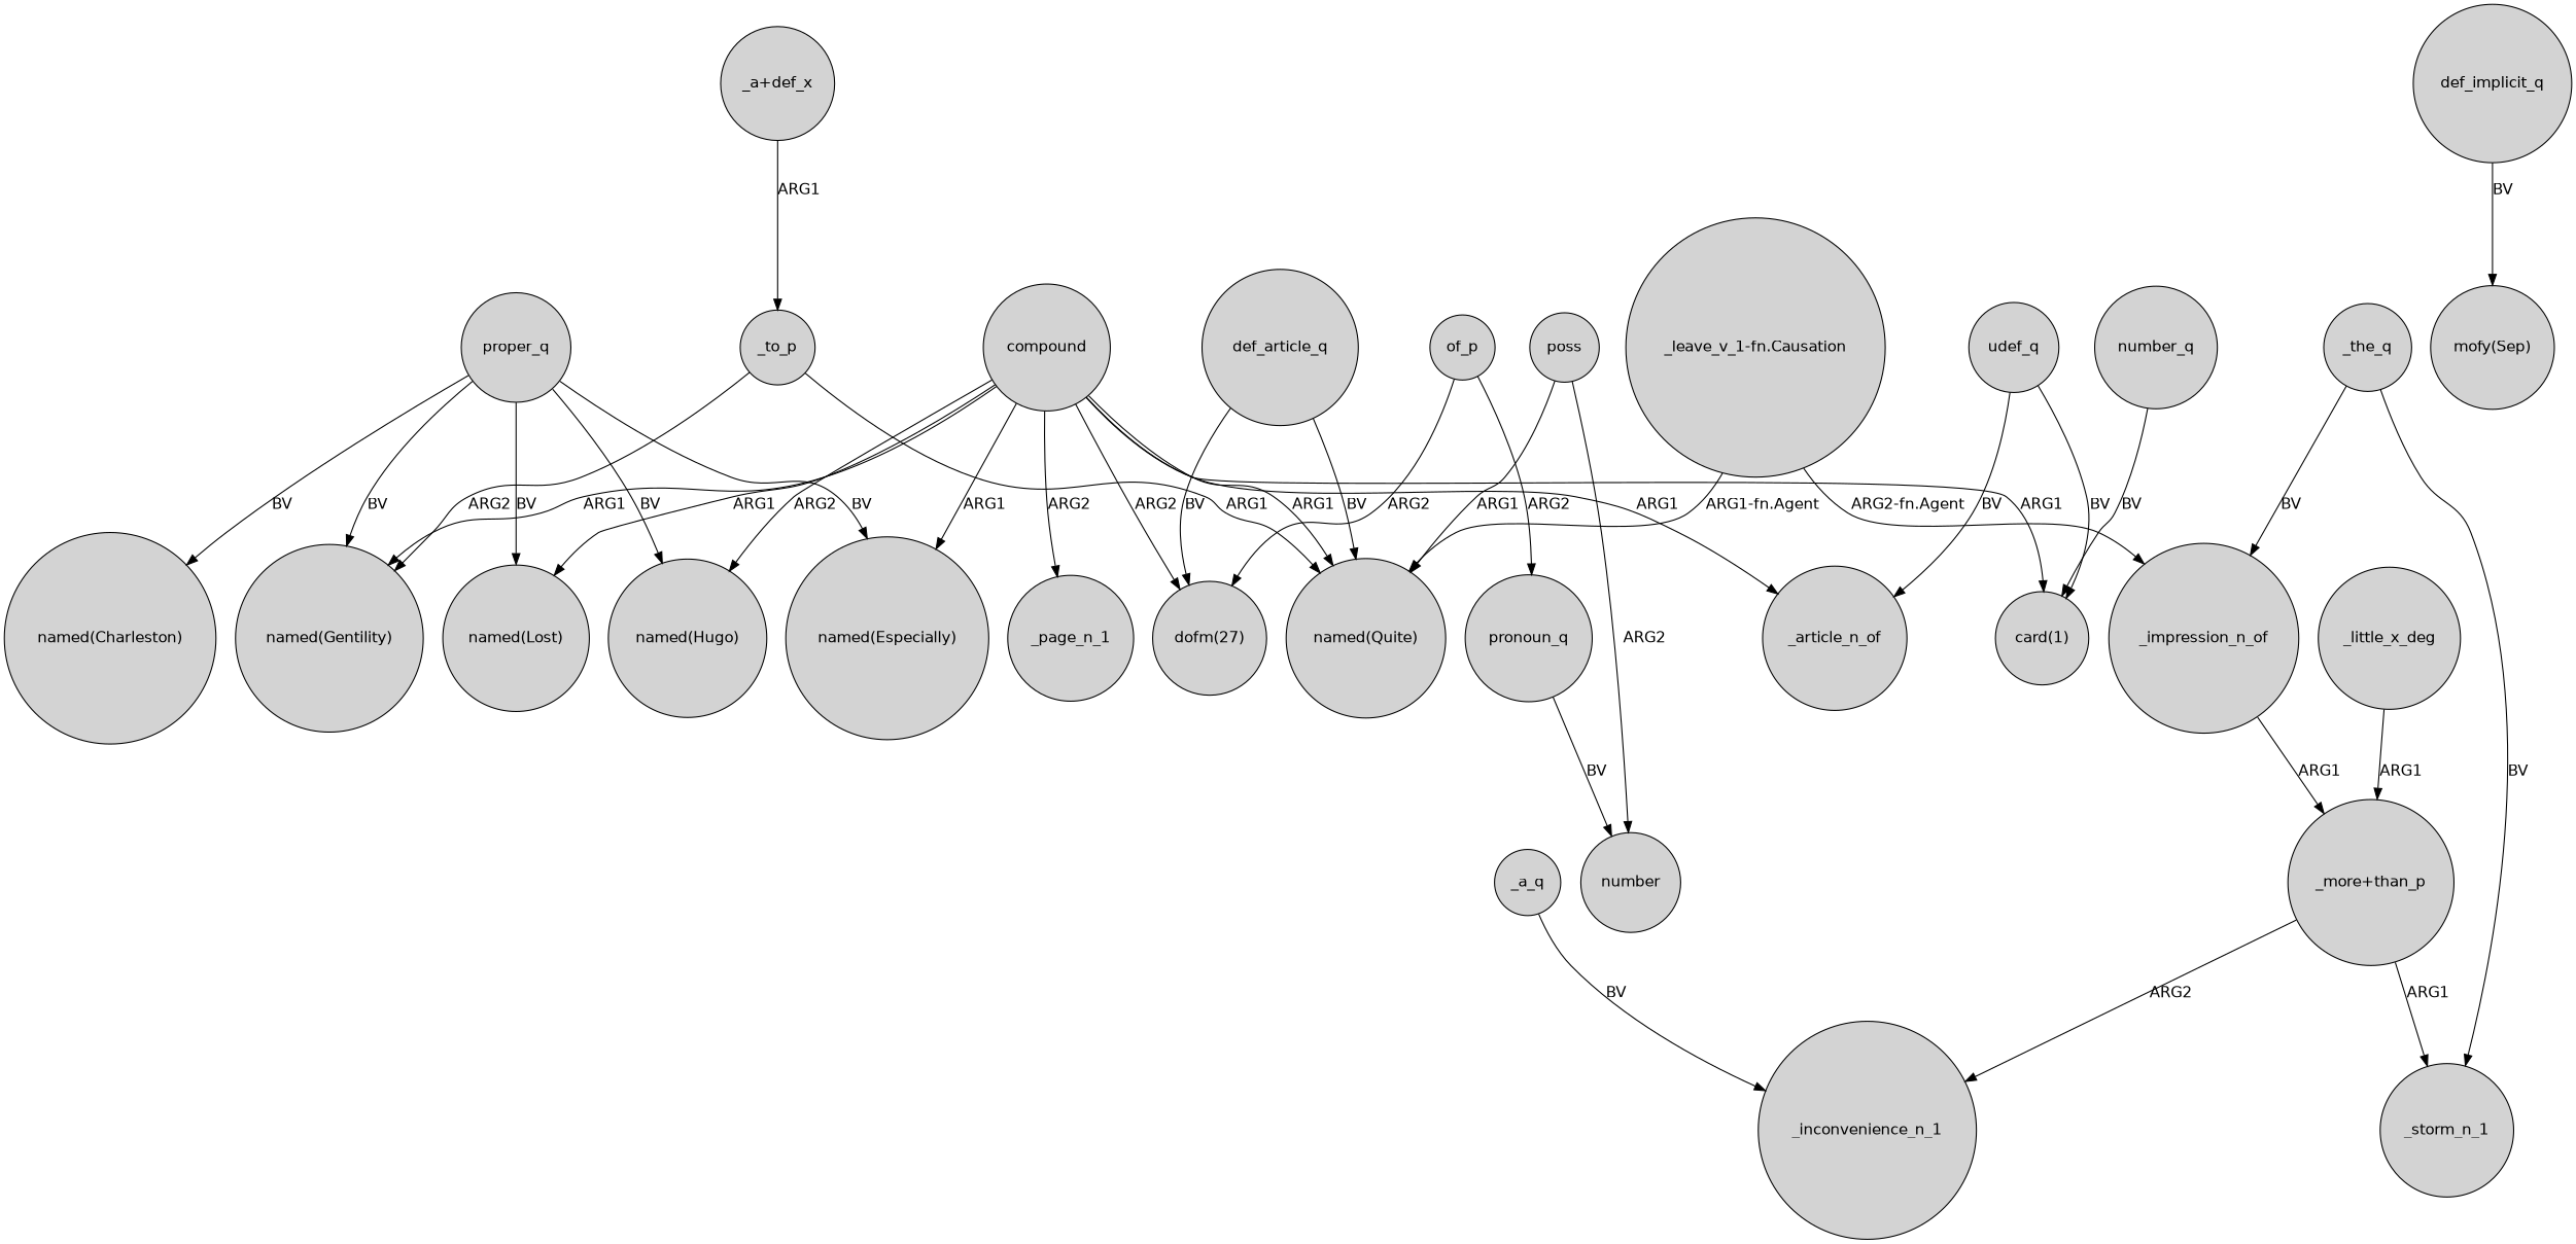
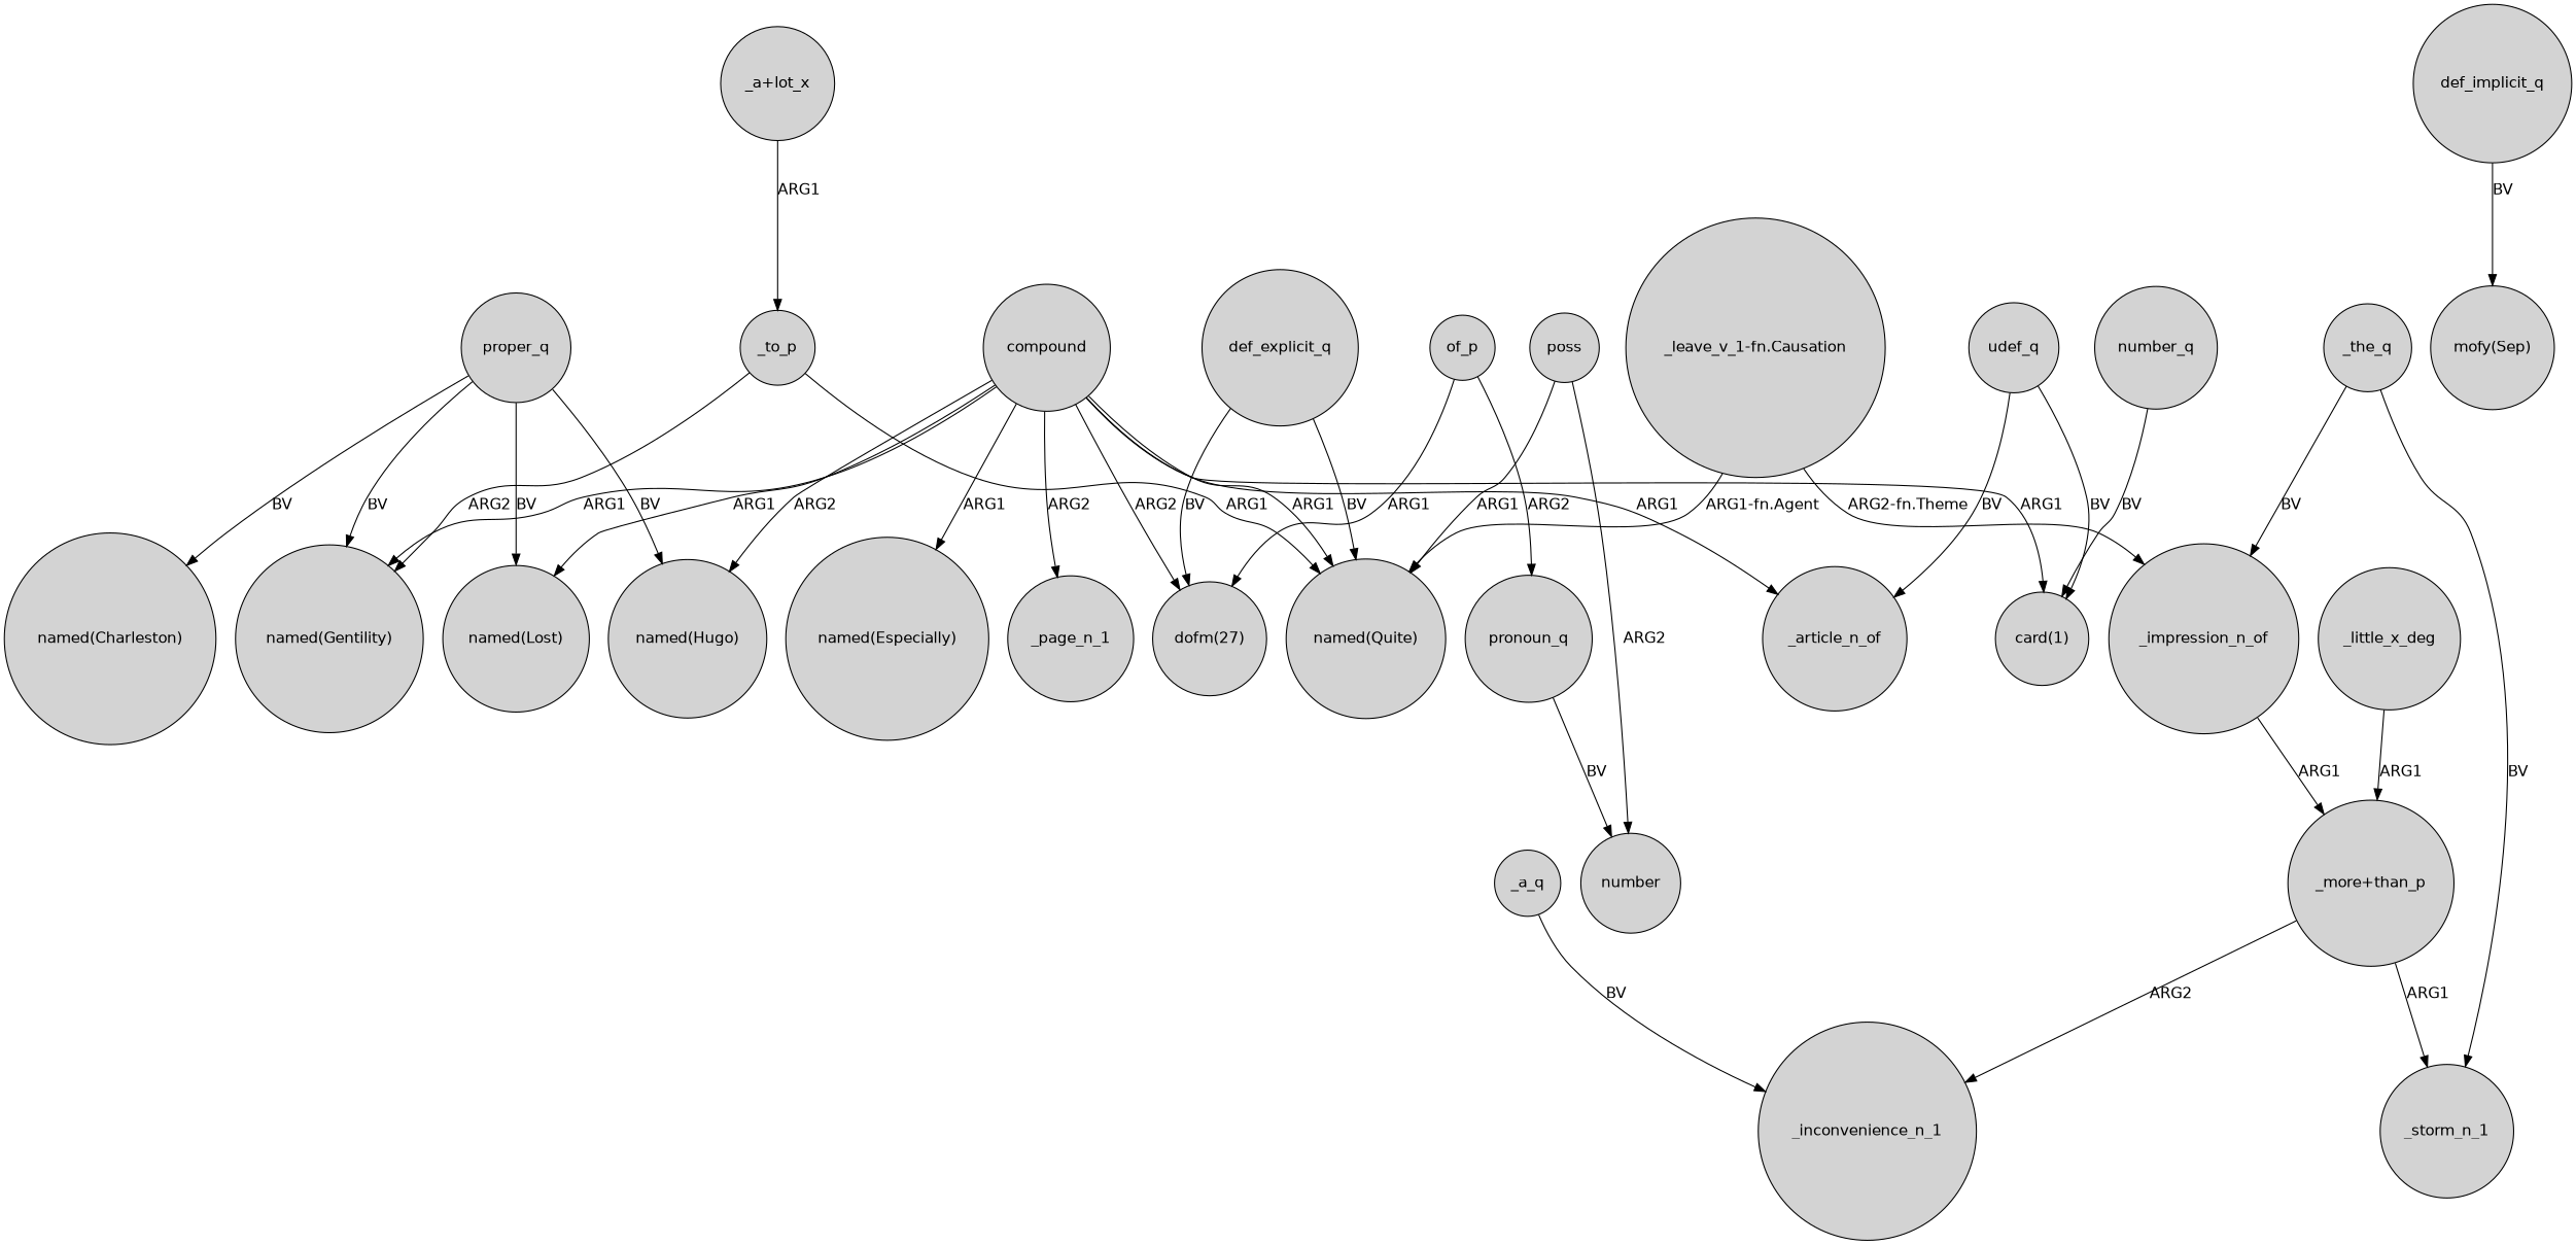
  digraph {
    fontname="DejaVu Sans"
    node [fontname="DejaVu Sans" shape=circle style=filled]
    edge [fontname="DejaVu Sans"]
    compound
    "named(Gentility)"
    "named(Lost)"
    "named(Quite)"
    "named(Hugo)"
    _article_n_of
    "named(Especially)"
    "dofm(27)"
    "card(1)"
    _page_n_1
    proper_q
    "named(Charleston)"
    "_leave_v_1-fn.Causation"
    _impression_n_of
    "_more+than_p"
    _storm_n_1
    _inconvenience_n_1
    poss
    n19 [label=number]
    _the_q
-   def_explicit_q [label=def_article_q]
+   def_explicit_q
    _to_p
    of_p
    pronoun_q
    def_implicit_q
    "mofy(Sep)"
    udef_q
    number_q
-   "_a+lot_x" [label="_a+def_x"]
+   "_a+lot_x"
    _a_q
    _little_x_deg
    compound -> "named(Gentility)" [label=ARG1]
    compound -> "named(Lost)" [label=ARG1]
    compound -> "named(Quite)" [label=ARG1]
    compound -> "named(Hugo)" [label=ARG2]
    compound -> _article_n_of [label=ARG1]
    compound -> "named(Especially)" [label=ARG1]
    compound -> "dofm(27)" [label=ARG2]
    compound -> "card(1)" [label=ARG1]
    compound -> _page_n_1 [label=ARG2]
    proper_q -> "named(Gentility)" [label=BV]
    proper_q -> "named(Lost)" [label=BV]
    proper_q -> "named(Hugo)" [label=BV]
-   proper_q -> "named(Especially)" [label=BV]
    proper_q -> "named(Charleston)" [label=BV]
    "_leave_v_1-fn.Causation" -> "named(Quite)" [label="ARG1-fn.Agent"]
-   "_leave_v_1-fn.Causation" -> _impression_n_of [label="ARG2-fn.Agent"]
+   "_leave_v_1-fn.Causation" -> _impression_n_of [label="ARG2-fn.Theme"]
    _impression_n_of -> "_more+than_p" [label=ARG1]
    "_more+than_p" -> _storm_n_1 [label=ARG1]
    "_more+than_p" -> _inconvenience_n_1 [label=ARG2]
    poss -> "named(Quite)" [label=ARG1]
    poss -> n19 [label=ARG2]
    _the_q -> _impression_n_of [label=BV]
    _the_q -> _storm_n_1 [label=BV]
    def_explicit_q -> "named(Quite)" [label=BV]
    def_explicit_q -> "dofm(27)" [label=BV]
    _to_p -> "named(Gentility)" [label=ARG2]
    _to_p -> "named(Quite)" [label=ARG1]
-   of_p -> "dofm(27)" [label=ARG2]
+   of_p -> "dofm(27)" [label=ARG1]
    of_p -> pronoun_q [label=ARG2]
    pronoun_q -> n19 [label=BV]
    def_implicit_q -> "mofy(Sep)" [label=BV]
    udef_q -> _article_n_of [label=BV]
    udef_q -> "card(1)" [label=BV]
    number_q -> "card(1)" [label=BV]
    "_a+lot_x" -> _to_p [label=ARG1]
    _a_q -> _inconvenience_n_1 [label=BV]
    _little_x_deg -> "_more+than_p" [label=ARG1]
  }
